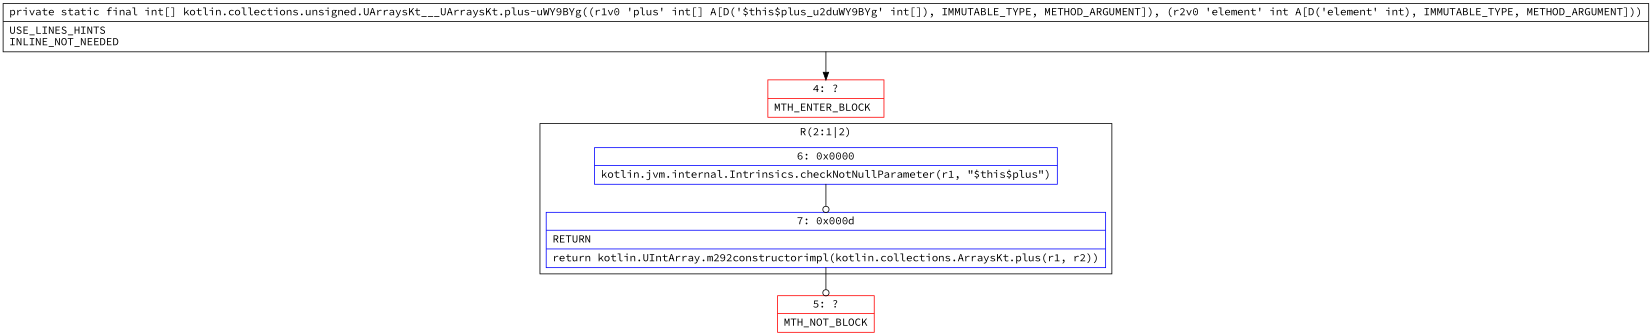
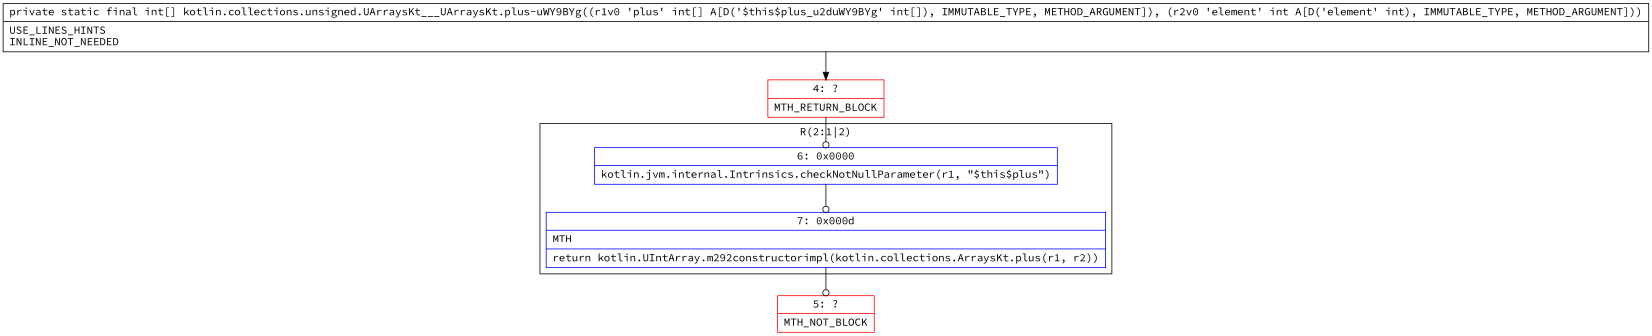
  digraph {
    fontname="Source Code Pro"
    node [color=blue fontname="Source Code Pro" shape=record]
    edge [arrowhead=odot fontname="Source Code Pro"]
    n1 [label="{6\:\ 0x0000|kotlin.jvm.internal.Intrinsics.checkNotNullParameter(r1, \"$this$plus\")\l}"]
-   n2 [label="{7\:\ 0x000d|RETURN\l|return kotlin.UIntArray.m292constructorimpl(kotlin.collections.ArraysKt.plus(r1, r2))\l}"]
+   n2 [label="{7\:\ 0x000d|MTH\l|return kotlin.UIntArray.m292constructorimpl(kotlin.collections.ArraysKt.plus(r1, r2))\l}"]
    n3 [color=red label="{5\:\ ?|MTH_NOT_BLOCK\l}"]
-   n4 [color=red label="{4\:\ ?|MTH_ENTER_BLOCK\l}"]
+   n4 [color=red label="{4\:\ ?|MTH_RETURN_BLOCK\l}"]
    n5 [label="{private static final int[] kotlin.collections.unsigned.UArraysKt___UArraysKt.plus\-uWY9BYg((r1v0 'plus' int[] A[D('$this$plus_u2duWY9BYg' int[]), IMMUTABLE_TYPE, METHOD_ARGUMENT]), (r2v0 'element' int A[D('element' int), IMMUTABLE_TYPE, METHOD_ARGUMENT]))  | USE_LINES_HINTS\lINLINE_NOT_NEEDED\l}" color=""]
    subgraph cluster_1 {
      label="R(2:1|2)"
      n1
      n2
    }
    n1 -> n2
    n2 -> n3
+   n4 -> n1
    n5 -> n4 [arrowhead=normal]
  }
